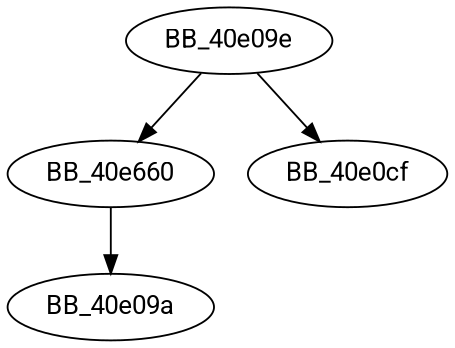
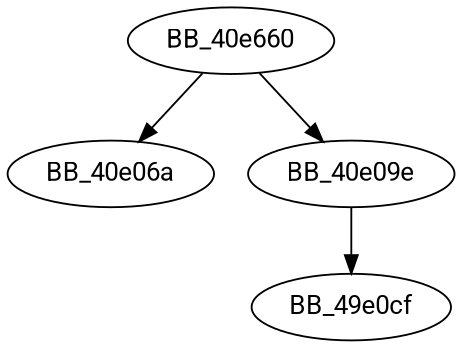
  digraph {
    fontname=Roboto
    node [fontname=Roboto]
    edge [fontname=Roboto]
    n1 [label=BB_40e660]
-   BB_40e06a [label=BB_40e09a]
+   BB_40e06a
    BB_40e09e
-   BB_40e0cf
+   BB_40e0cf [label=BB_49e0cf]
    n1 -> BB_40e06a
-   BB_40e09e -> n1
+   n1 -> BB_40e09e
    BB_40e09e -> BB_40e0cf
  }
